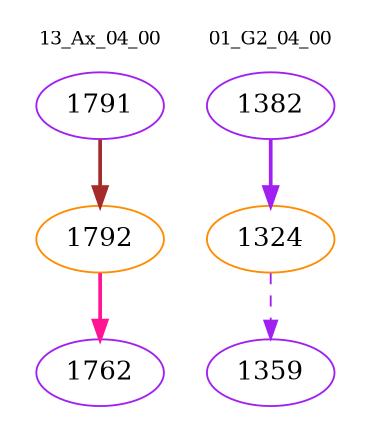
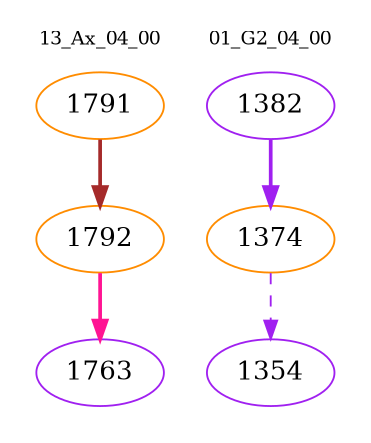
  digraph {
    fontname="DejaVu Serif"
    node [color=purple fontname="DejaVu Serif"]
    edge [color=purple fontname="DejaVu Serif" style=bold]
-   n1 [label=1791]
+   n1 [color=darkorange label=1791]
    n2 [color=darkorange label=1792]
-   n3 [label=1762]
+   n3 [label=1763]
    n4 [label=1382]
-   n5 [color=darkorange label=1324]
-   n6 [label=1359]
+   n5 [color=darkorange label=1374]
+   n6 [label=1354]
    subgraph cluster_1 {
      color=white
      fontsize=10
      label="13_Ax_04_00"
      n1
      n2
      n3
    }
    subgraph cluster_2 {
      color=white
      fontsize=10
      label="01_G2_04_00"
      n4
      n5
      n6
    }
    n1 -> n2 [color=brown]
    n2 -> n3 [color=deeppink]
    n4 -> n5
    n5 -> n6 [style=dashed]
  }
